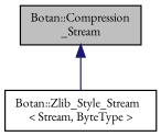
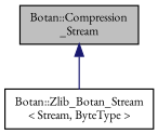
  digraph {
    fontname="EB Garamond"
    node [color=black fontname="EB Garamond" fontsize=10 shape=record style=filled]
    n1 [fillcolor=grey75 fontcolor=black height=0.2 label="Botan::Compression\l_Stream" width=0.4]
-   n2 [fillcolor=white height=0.2 label="Botan::Zlib_Style_Stream\l\< Stream, ByteType \>" width=0.4]
+   n2 [fillcolor=white height=0.2 label="Botan::Zlib_Botan_Stream\l\< Stream, ByteType \>" width=0.4]
    n1 -> n2 [color=midnightblue dir=back fontname="EB Garamond" fontsize=10 labelfontname=Helvetica labelfontsize=10 style=solid]
  }
